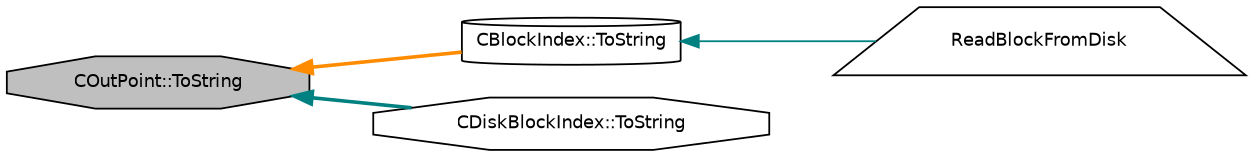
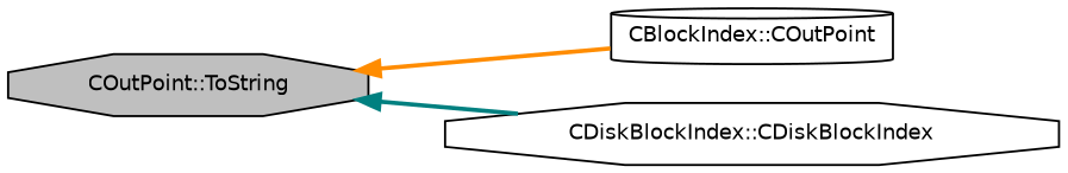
  digraph {
    rankdir=LR
    node [color=black fillcolor=white fontname=Helvetica fontsize=10 shape=octagon style=filled]
    edge [color=teal dir=back fontname=Helvetica fontsize=10 labelfontname=Helvetica labelfontsize=10 style=bold]
    n1 [fillcolor=grey75 fontcolor=black height=0.2 label="COutPoint::ToString" width=0.4]
-   n2 [height=0.2 label="CBlockIndex::ToString" shape=cylinder width=0.4]
-   n3 [height=0.2 label="CDiskBlockIndex::ToString" width=0.4]
-   n4 [height=0.2 label=ReadBlockFromDisk shape=trapezium width=0.4]
+   n2 [height=0.2 label="CBlockIndex::COutPoint" shape=cylinder width=0.4]
+   n3 [height=0.2 label="CDiskBlockIndex::CDiskBlockIndex" width=0.4]
    n1 -> n2 [color=darkorange]
    n1 -> n3
-   n2 -> n4 [style=solid]
  }
